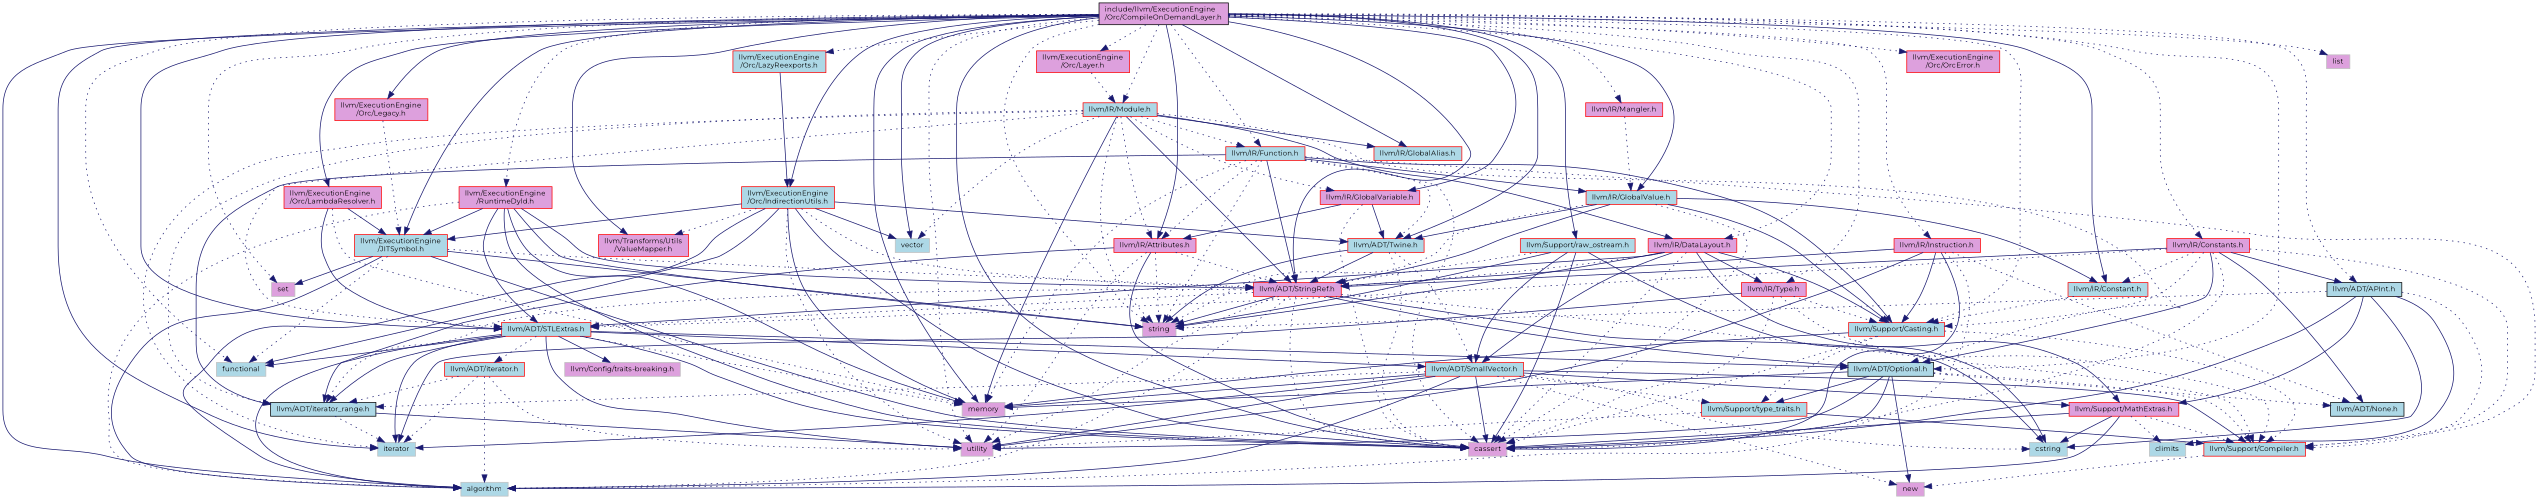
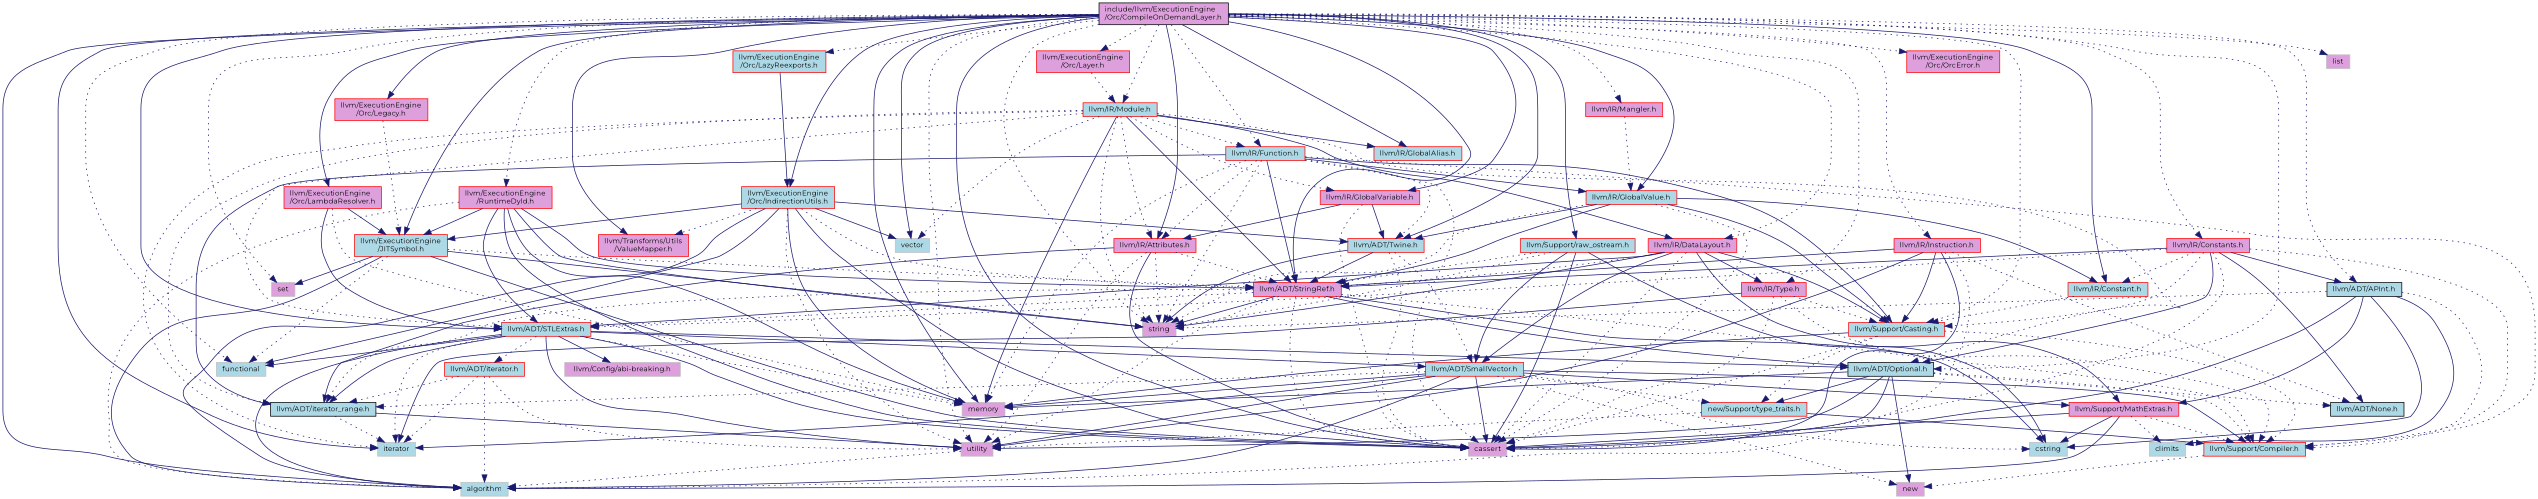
  digraph {
    fontname=Montserrat
    node [color=red fillcolor=lightblue fontname=Montserrat fontsize=10 shape=box style=filled]
    edge [color=midnightblue fontname=Montserrat fontsize=10 labelfontname=Helvetica labelfontsize=10 style=solid]
    n1 [color=black fillcolor=plum fontcolor=black height=0.2 label="include/llvm/ExecutionEngine\l/Orc/CompileOnDemandLayer.h" width=0.4]
    n2 [color=black height=0.2 label="llvm/ADT/APInt.h" width=0.4]
    n3 [color=grey75 height=0.2 label=algorithm width=0.4]
    n4 [color=grey75 fillcolor=plum height=0.2 label=cassert width=0.4]
    n5 [color=grey75 fillcolor=plum height=0.2 label=string width=0.4]
    n6 [color=black height=0.2 label="llvm/ADT/Optional.h" width=0.4]
    n7 [color=grey75 fillcolor=plum height=0.2 label=utility width=0.4]
    n8 [color=grey75 fillcolor=plum height=0.2 label=memory width=0.4]
    n9 [height=0.2 label="llvm/ADT/STLExtras.h" width=0.4]
    n10 [color=grey75 height=0.2 label=iterator width=0.4]
    n11 [color=grey75 height=0.2 label=functional width=0.4]
    n12 [fillcolor=plum height=0.2 label="llvm/ADT/StringRef.h" width=0.4]
    n13 [height=0.2 label="llvm/ADT/Twine.h" width=0.4]
    n14 [height=0.2 label="llvm/ExecutionEngine\l/JITSymbol.h" width=0.4]
    n15 [color=grey75 fillcolor=plum height=0.2 label=set width=0.4]
    n16 [height=0.2 label="llvm/ExecutionEngine\l/Orc/IndirectionUtils.h" width=0.4]
    n17 [fillcolor=plum height=0.2 label="llvm/Transforms/Utils\l/ValueMapper.h" width=0.4]
    n18 [color=grey75 height=0.2 label=vector width=0.4]
    n19 [fillcolor=plum height=0.2 label="llvm/ExecutionEngine\l/Orc/LambdaResolver.h" width=0.4]
    n20 [fillcolor=plum height=0.2 label="llvm/ExecutionEngine\l/Orc/Layer.h" width=0.4]
    n21 [height=0.2 label="llvm/IR/Module.h" width=0.4]
    n22 [fillcolor=plum height=0.2 label="llvm/IR/Attributes.h" width=0.4]
    n23 [fillcolor=plum height=0.2 label="llvm/IR/DataLayout.h" width=0.4]
    n24 [fillcolor=plum height=0.2 label="llvm/IR/Type.h" width=0.4]
    n25 [height=0.2 label="llvm/Support/Casting.h" width=0.4]
    n26 [height=0.2 label="llvm/IR/Function.h" width=0.4]
    n27 [height=0.2 label="llvm/IR/GlobalValue.h" width=0.4]
    n28 [height=0.2 label="llvm/IR/Constant.h" width=0.4]
    n29 [height=0.2 label="llvm/IR/GlobalAlias.h" width=0.4]
    n30 [fillcolor=plum height=0.2 label="llvm/IR/GlobalVariable.h" width=0.4]
    n31 [height=0.2 label="llvm/ExecutionEngine\l/Orc/LazyReexports.h" width=0.4]
    n32 [fillcolor=plum height=0.2 label="llvm/ExecutionEngine\l/Orc/Legacy.h" width=0.4]
    n33 [fillcolor=plum height=0.2 label="llvm/ExecutionEngine\l/Orc/OrcError.h" width=0.4]
    n34 [fillcolor=plum height=0.2 label="llvm/ExecutionEngine\l/RuntimeDyld.h" width=0.4]
    n35 [fillcolor=plum height=0.2 label="llvm/IR/Constants.h" width=0.4]
    n36 [fillcolor=plum height=0.2 label="llvm/IR/Instruction.h" width=0.4]
    n37 [fillcolor=plum height=0.2 label="llvm/IR/Mangler.h" width=0.4]
    n38 [height=0.2 label="llvm/Support/raw_ostream.h" width=0.4]
    n39 [color=grey75 fillcolor=plum height=0.2 label=list width=0.4]
    n40 [height=0.2 label="llvm/Support/Compiler.h" width=0.4]
    n41 [fillcolor=plum height=0.2 label="llvm/Support/MathExtras.h" width=0.4]
    n42 [color=grey75 height=0.2 label=climits width=0.4]
    n43 [color=grey75 height=0.2 label=cstring width=0.4]
    n44 [color=grey75 fillcolor=plum height=0.2 label=new width=0.4]
    n45 [color=black height=0.2 label="llvm/ADT/None.h" width=0.4]
-   n46 [height=0.2 label="llvm/Support/type_traits.h" width=0.4]
+   n46 [height=0.2 label="new/Support/type_traits.h" width=0.4]
    n47 [height=0.2 label="llvm/ADT/SmallVector.h" width=0.4]
    n48 [color=black height=0.2 label="llvm/ADT/iterator_range.h" width=0.4]
    n49 [height=0.2 label="llvm/ADT/iterator.h" width=0.4]
-   n50 [color=grey75 fillcolor=plum height=0.2 label="llvm/Config/traits-breaking.h" width=0.4]
+   n50 [color=grey75 fillcolor=plum height=0.2 label="llvm/Config/abi-breaking.h" width=0.4]
    n1 -> n2 [style=dotted]
    n1 -> n3
    n1 -> n4
    n1 -> n5 [style=dotted]
    n1 -> n6 [style=dotted]
    n1 -> n7 [style=dotted]
    n1 -> n8
    n1 -> n9
    n1 -> n10
    n1 -> n11 [style=dotted]
    n1 -> n12
    n1 -> n13
    n1 -> n14
    n1 -> n15 [style=dotted]
    n1 -> n16
    n1 -> n17
    n1 -> n18
    n1 -> n19
    n1 -> n20 [style=dotted]
    n1 -> n21 [style=dotted]
    n1 -> n22
    n1 -> n23 [style=dotted]
    n1 -> n24 [style=dotted]
    n1 -> n25 [style=dotted]
    n1 -> n26 [style=dotted]
    n1 -> n27
    n1 -> n28
    n1 -> n29
    n1 -> n30
    n1 -> n31 [style=dotted]
    n1 -> n32
    n1 -> n33 [style=dotted]
    n1 -> n34 [style=dotted]
    n1 -> n35 [style=dotted]
    n1 -> n36 [style=dotted]
    n1 -> n37 [style=dotted]
    n1 -> n38
    n1 -> n39 [style=dotted]
    n2 -> n4
    n2 -> n5 [style=dotted]
    n2 -> n40 [style=dotted]
    n2 -> n41
    n2 -> n42
    n2 -> n43
    n6 -> n4
    n6 -> n7
    n6 -> n8
    n6 -> n40 [style=dotted]
    n6 -> n44
    n6 -> n45 [style=dotted]
    n6 -> n46
    n9 -> n3
    n9 -> n4
    n9 -> n6
    n9 -> n7
    n9 -> n8 [style=dotted]
-   n9 -> n10
+   n9 -> n10 [style=dotted]
    n9 -> n11
    n9 -> n47
    n9 -> n48
    n9 -> n49 [style=dotted]
    n9 -> n50
-   n12 -> n3 [style=dotted]
+   n7 -> n3 [style=dotted]
    n12 -> n4 [style=dotted]
    n12 -> n5
    n12 -> n6
    n12 -> n7 [style=dotted]
    n12 -> n9 [style=dotted]
    n12 -> n40 [style=dotted]
    n12 -> n43
    n12 -> n48 [style=dotted]
    n13 -> n4 [style=dotted]
    n13 -> n5
    n13 -> n12
    n13 -> n47 [style=dotted]
    n14 -> n3
    n14 -> n4
    n14 -> n5
    n14 -> n11 [style=dotted]
    n14 -> n12 [style=dotted]
    n14 -> n15
    n16 -> n3
    n16 -> n4
    n16 -> n7 [style=dotted]
    n16 -> n8
    n16 -> n11
    n16 -> n12 [style=dotted]
    n16 -> n13
    n16 -> n14
    n16 -> n17 [style=dotted]
    n16 -> n18
    n19 -> n8 [style=dotted]
    n19 -> n9
    n19 -> n14
    n20 -> n21 [style=dotted]
    n21 -> n5 [style=dotted]
    n21 -> n6 [style=dotted]
    n21 -> n8
    n21 -> n9 [style=dotted]
    n21 -> n10 [style=dotted]
    n21 -> n12
    n21 -> n18 [style=dotted]
    n21 -> n22 [style=dotted]
    n21 -> n23
    n21 -> n26 [style=dotted]
    n21 -> n29
    n21 -> n30 [style=dotted]
    n21 -> n48 [style=dotted]
    n22 -> n4
    n22 -> n5 [style=dotted]
    n22 -> n7 [style=dotted]
    n22 -> n12 [style=dotted]
    n22 -> n48
    n23 -> n4 [style=dotted]
    n23 -> n5
    n23 -> n9
    n23 -> n12 [style=dotted]
    n23 -> n24
    n23 -> n25
    n23 -> n41
    n23 -> n47
    n24 -> n4 [style=dotted]
    n24 -> n10
    n24 -> n25 [style=dotted]
    n24 -> n40 [style=dotted]
    n25 -> n4 [style=dotted]
    n25 -> n8
    n25 -> n40 [style=dotted]
    n25 -> n46 [style=dotted]
    n26 -> n4 [style=dotted]
    n26 -> n5 [style=dotted]
    n26 -> n8 [style=dotted]
    n26 -> n12
    n26 -> n13 [style=dotted]
    n26 -> n22 [style=dotted]
    n26 -> n25
    n26 -> n27
    n26 -> n40 [style=dotted]
    n26 -> n48
    n27 -> n4 [style=dotted]
    n27 -> n5 [style=dotted]
    n27 -> n12
    n27 -> n13
    n27 -> n25
    n27 -> n28
    n28 -> n25 [style=dotted]
    n30 -> n4 [style=dotted]
    n30 -> n13
    n30 -> n22
    n31 -> n16
    n32 -> n14 [style=dotted]
    n34 -> n3 [style=dotted]
    n34 -> n4
    n34 -> n5
    n34 -> n8
    n34 -> n9
    n34 -> n12
    n34 -> n14
    n35 -> n2
    n35 -> n4 [style=dotted]
    n35 -> n6
    n35 -> n9 [style=dotted]
    n35 -> n12
    n35 -> n25 [style=dotted]
    n35 -> n28 [style=dotted]
    n35 -> n40 [style=dotted]
    n35 -> n45
    n36 -> n3 [style=dotted]
    n36 -> n4
    n36 -> n7
    n36 -> n12
    n36 -> n25
    n36 -> n45 [style=dotted]
    n37 -> n27 [style=dotted]
    n38 -> n4
-   n38 -> n5
+   n38 -> n5 [style=dotted]
    n38 -> n12 [style=dotted]
    n38 -> n43
    n38 -> n47
    n40 -> n44 [style=dotted]
    n41 -> n3
    n41 -> n4
    n41 -> n40 [style=dotted]
    n41 -> n42 [style=dotted]
    n41 -> n43
    n46 -> n7 [style=dotted]
    n46 -> n40
    n47 -> n3
    n47 -> n4
    n47 -> n7
    n47 -> n8
    n47 -> n10
    n47 -> n40
    n47 -> n41
    n47 -> n43 [style=dotted]
    n47 -> n44 [style=dotted]
    n47 -> n46 [style=dotted]
    n47 -> n48 [style=dotted]
    n48 -> n7
    n48 -> n10 [style=dotted]
    n49 -> n3 [style=dotted]
    n49 -> n7 [style=dotted]
    n49 -> n10 [style=dotted]
    n49 -> n48 [style=dotted]
  }
